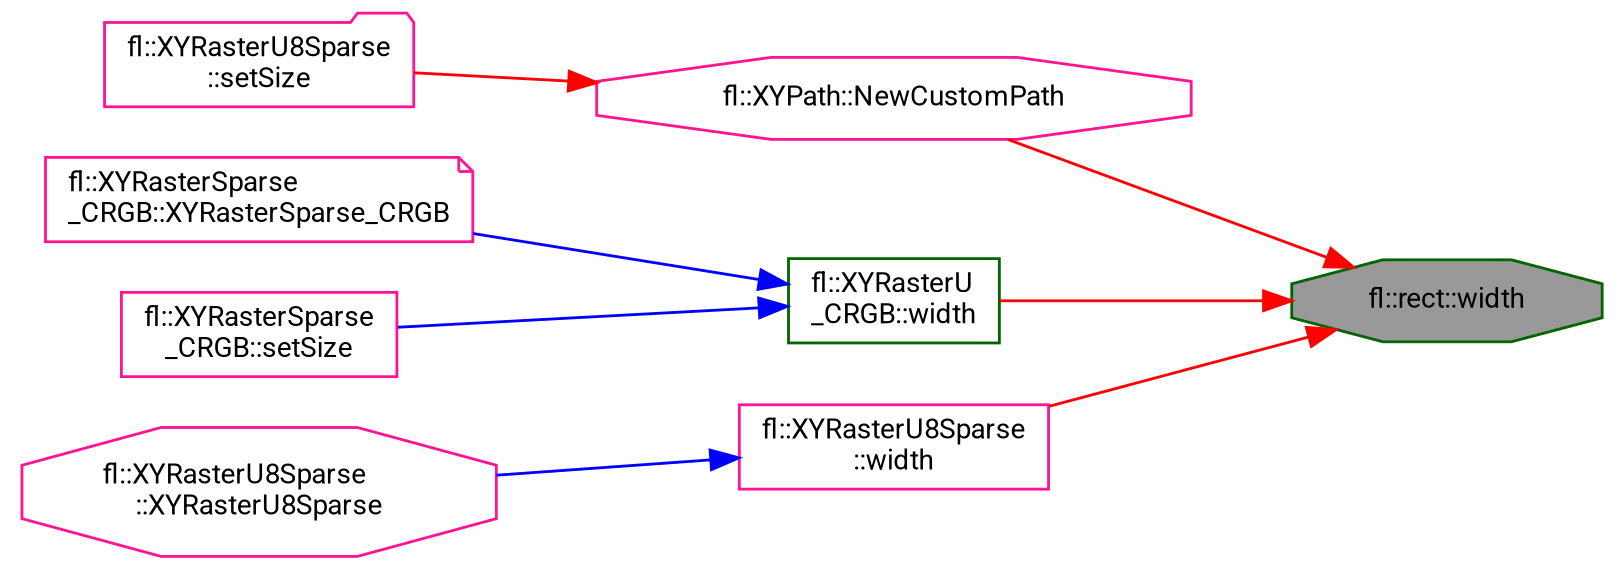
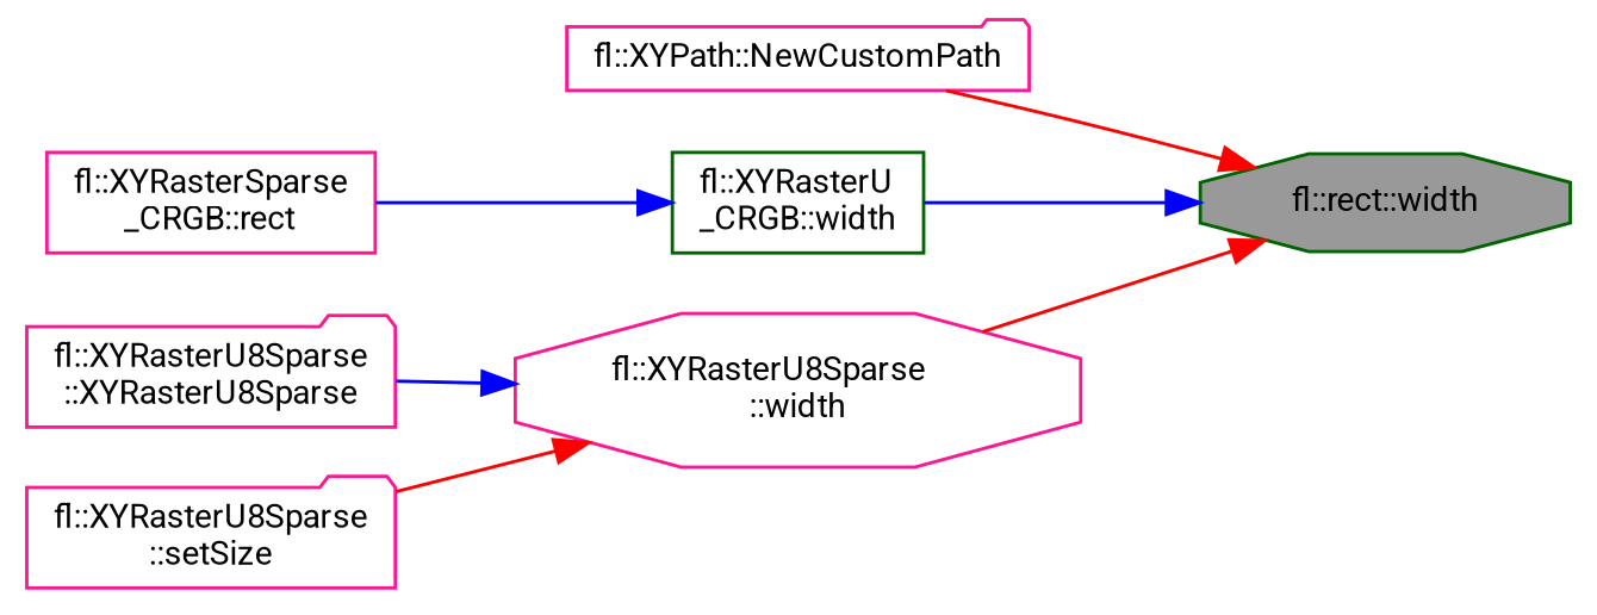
  digraph {
    fontname=Roboto
    rankdir=RL
    node [color=deeppink fillcolor=white fontname=Roboto fontsize=10 shape=folder style=filled]
    edge [color=red dir=back fontname=Roboto fontsize=10 labelfontname=Helvetica labelfontsize=10 style=solid]
    n1 [color=darkgreen fillcolor=grey60 fontcolor=black height=0.2 label="fl::rect::width" shape=octagon width=0.4]
-   n2 [height=0.2 label="fl::XYPath::NewCustomPath" shape=octagon width=0.4]
+   n2 [height=0.2 label="fl::XYPath::NewCustomPath" width=0.4]
    n3 [color=darkgreen height=0.2 label="fl::XYRasterU\l_CRGB::width" shape=box width=0.4]
-   n4 [height=0.2 label="fl::XYRasterU8Sparse\l::width" shape=box width=0.4]
-   n5 [height=0.2 label="fl::XYRasterSparse\l_CRGB::XYRasterSparse_CRGB" shape=note width=0.4]
-   n6 [height=0.2 label="fl::XYRasterSparse\l_CRGB::setSize" shape=box width=0.4]
-   n7 [height=0.2 label="fl::XYRasterU8Sparse\l::XYRasterU8Sparse" shape=octagon width=0.4]
+   n4 [height=0.2 label="fl::XYRasterU8Sparse\l::width" shape=octagon width=0.4]
+   n6 [height=0.2 label="fl::XYRasterSparse\l_CRGB::rect" shape=box width=0.4]
+   n7 [height=0.2 label="fl::XYRasterU8Sparse\l::XYRasterU8Sparse" width=0.4]
    n8 [height=0.2 label="fl::XYRasterU8Sparse\l::setSize" width=0.4]
    n1 -> n2
-   n1 -> n3
+   n1 -> n3 [color=blue]
    n1 -> n4
-   n3 -> n5 [color=blue]
    n3 -> n6 [color=blue]
    n4 -> n7 [color=blue]
-   n2 -> n8
+   n4 -> n8
  }
